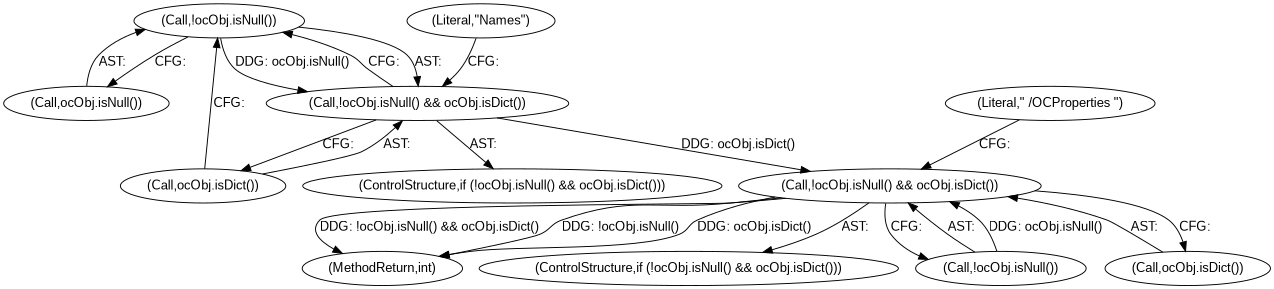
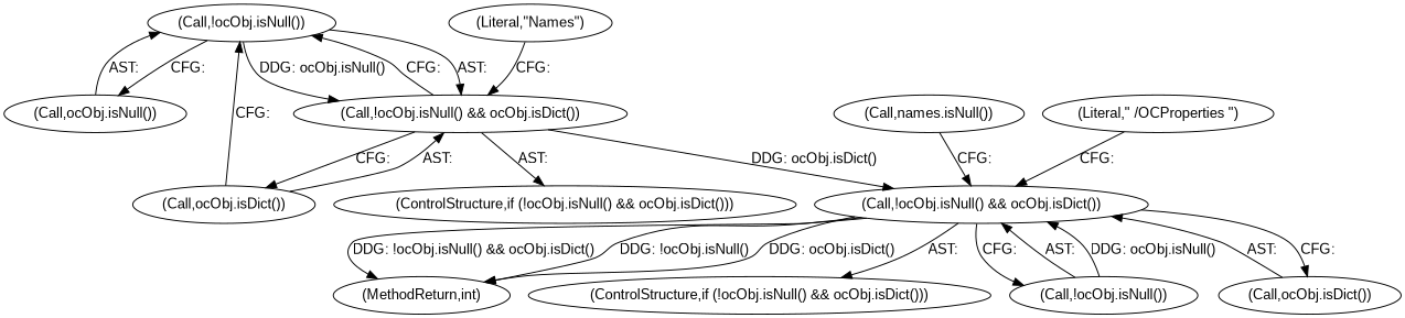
  digraph {
    fontname="Liberation Sans"
    node [fontname="Liberation Sans"]
    edge [fontname="Liberation Sans"]
    n1 [label="(Call,!ocObj.isNull())"]
    n2 [label="(Call,!ocObj.isNull() && ocObj.isDict())"]
    n3 [label="(Call,ocObj.isNull())"]
    n4 [label="(Call,!ocObj.isNull() && ocObj.isDict())"]
    n5 [label="(Call,ocObj.isDict())"]
    n6 [label="(ControlStructure,if (!ocObj.isNull() && ocObj.isDict()))"]
    n7 [label="(MethodReturn,int)"]
    n8 [label="(Call,!ocObj.isNull())"]
    n9 [label="(ControlStructure,if (!ocObj.isNull() && ocObj.isDict()))"]
    n10 [label="(Call,ocObj.isDict())"]
+   n11 [label="(Call,names.isNull())"]
    n12 [label="(Literal,\"Names\")"]
    n13 [label="(Literal,\" /OCProperties \")"]
    n1 -> n2 [label="AST: "]
    n1 -> n2 [label="DDG: ocObj.isNull()"]
    n1 -> n3 [label="CFG: "]
    n2 -> n1 [label="CFG: "]
    n2 -> n4 [label="DDG: ocObj.isDict()"]
    n2 -> n5 [label="CFG: "]
    n2 -> n6 [label="AST: "]
    n3 -> n1 [label="AST: "]
    n4 -> n7 [label="DDG: !ocObj.isNull() && ocObj.isDict()"]
    n4 -> n7 [label="DDG: !ocObj.isNull()"]
    n4 -> n7 [label="DDG: ocObj.isDict()"]
    n4 -> n8 [label="CFG: "]
    n4 -> n9 [label="AST: "]
    n4 -> n10 [label="CFG: "]
    n5 -> n1 [label="CFG: "]
    n5 -> n2 [label="AST: "]
    n8 -> n4 [label="AST: "]
    n8 -> n4 [label="DDG: ocObj.isNull()"]
    n10 -> n4 [label="AST: "]
+   n11 -> n4 [label="CFG: "]
    n12 -> n2 [label="CFG: "]
    n13 -> n4 [label="CFG: "]
  }
